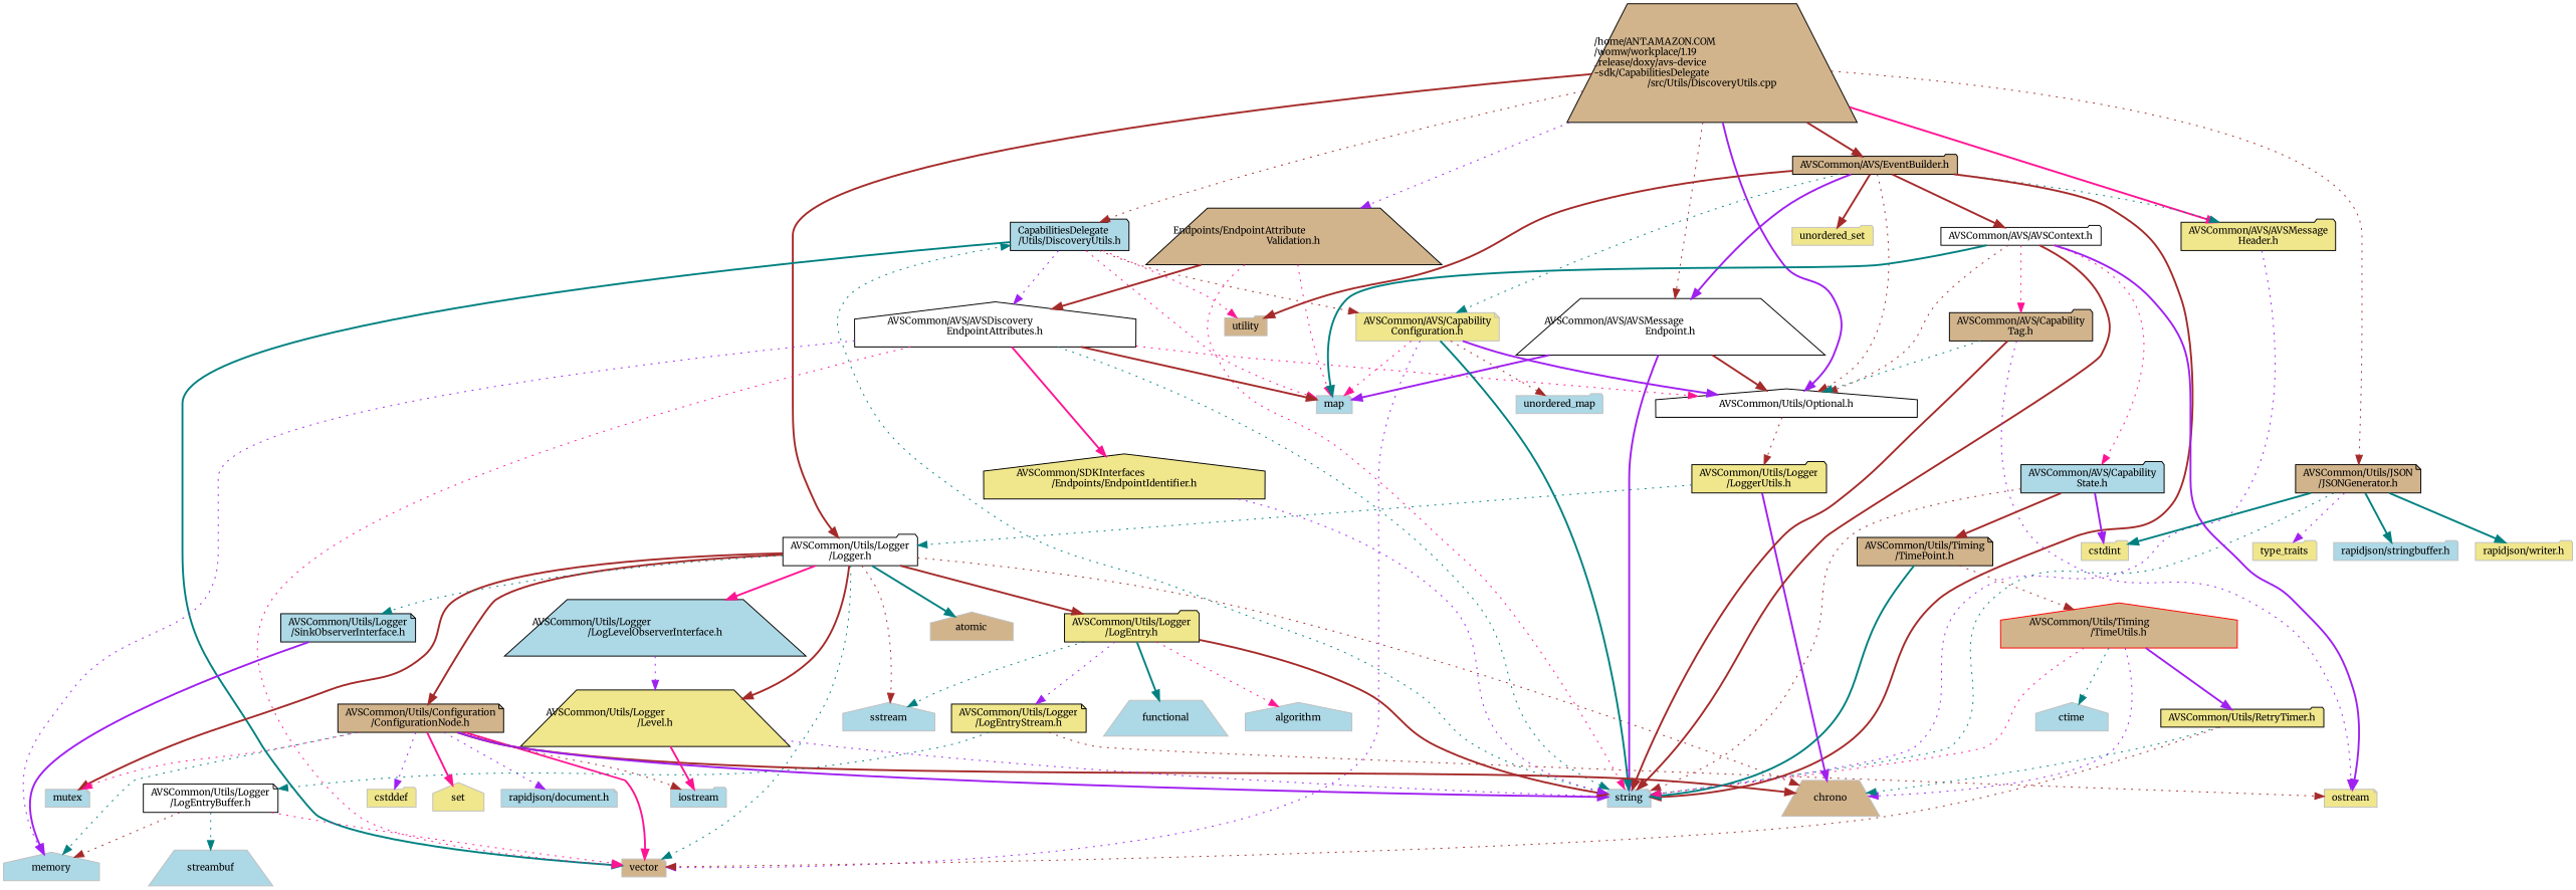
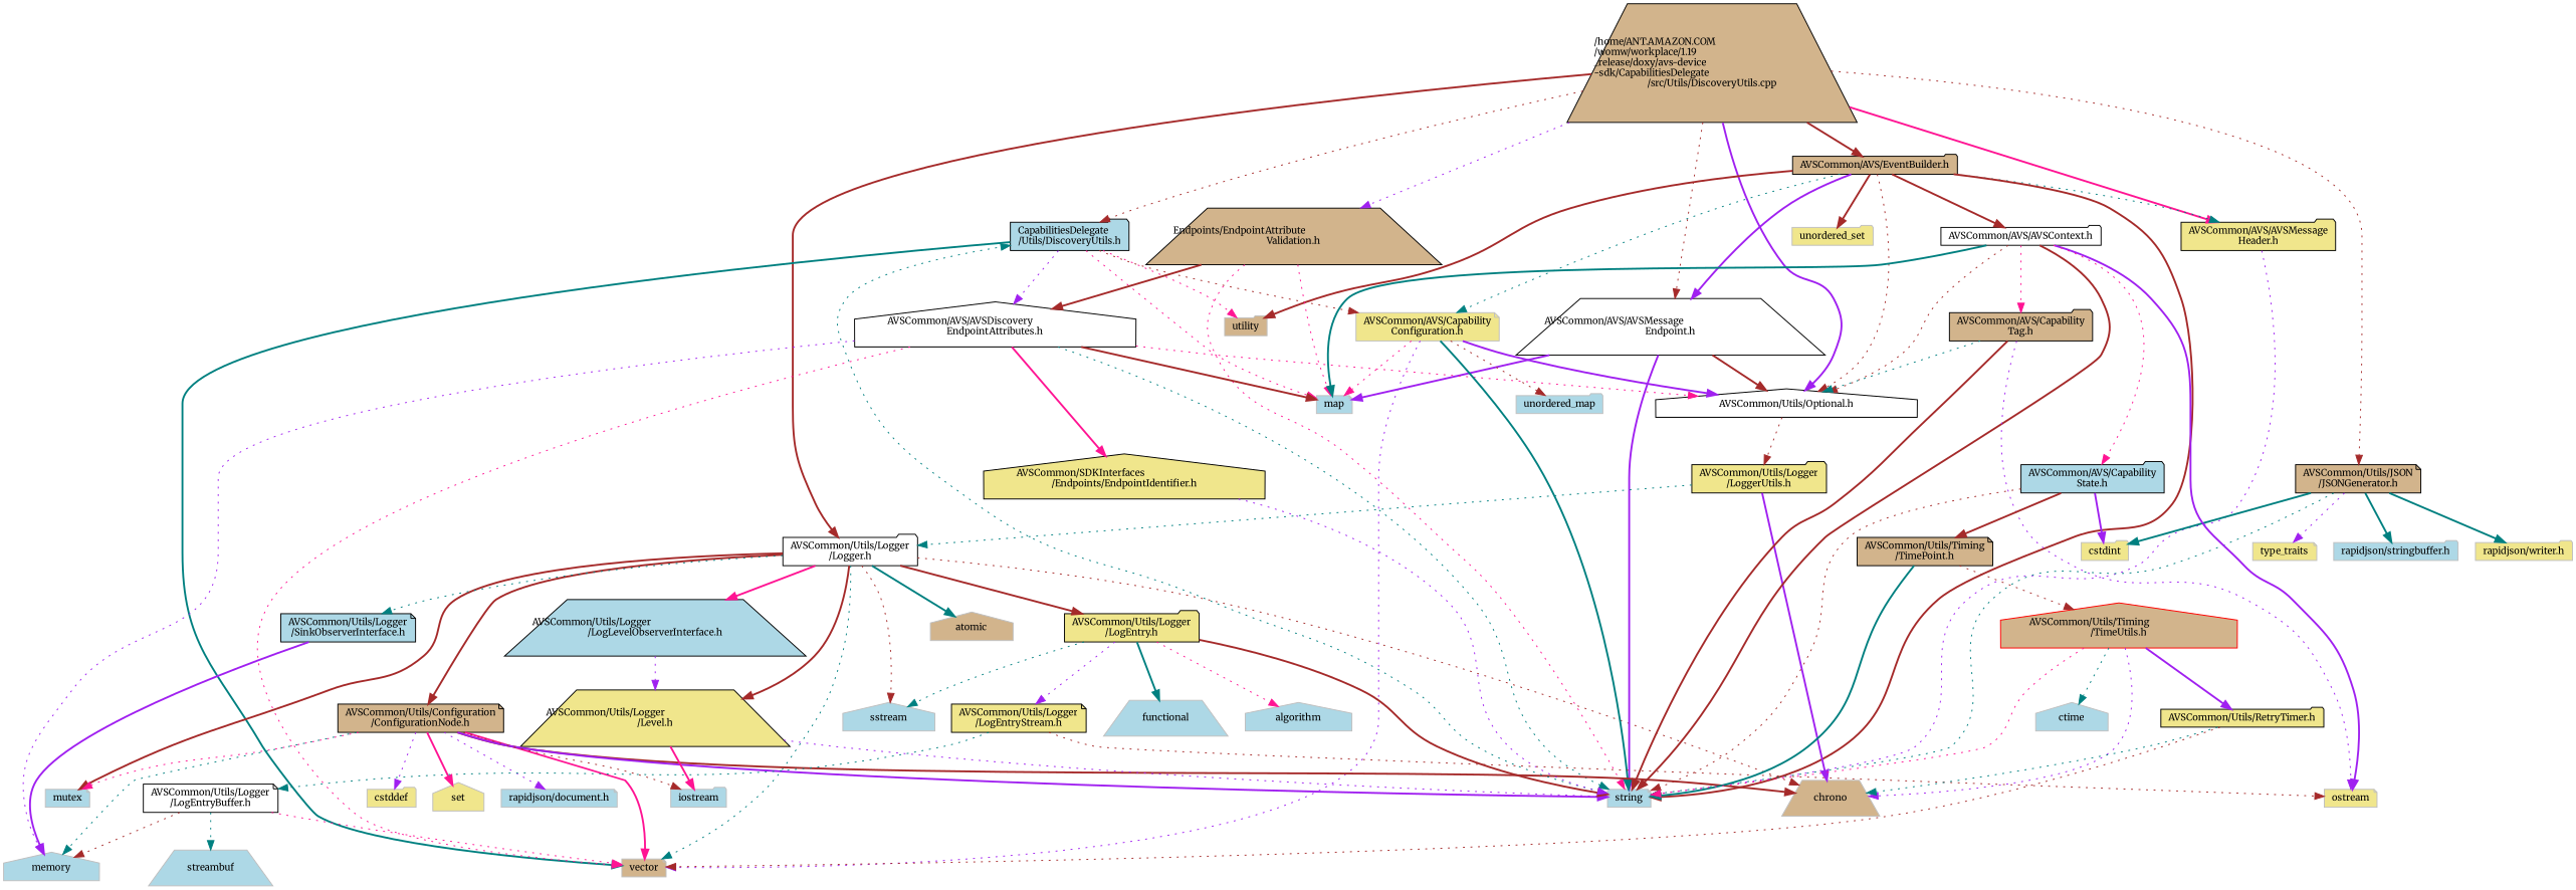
  digraph {
    fontname=Merriweather
    node [color=grey75 fillcolor=lightblue fontname=Merriweather fontsize=10 shape=folder style=filled]
    edge [color=brown fontname=Merriweather fontsize=10 labelfontname=Helvetica labelfontsize=10 style=dotted]
    n1 [color=black fillcolor=tan fontcolor=black height=0.2 label="/home/ANT.AMAZON.COM\l/womw/workplace/1.19\l_release/doxy/avs-device\l-sdk/CapabilitiesDelegate\l/src/Utils/DiscoveryUtils.cpp" shape=trapezium width=0.4]
    n2 [color=black height=0.2 label="CapabilitiesDelegate\l/Utils/DiscoveryUtils.h" width=0.4]
    n3 [color=black fillcolor=white height=0.2 label="AVSCommon/Utils/Optional.h" shape=house width=0.4]
    n4 [color=black fillcolor=white height=0.2 label="AVSCommon/Utils/Logger\l/Logger.h" width=0.4]
    n5 [color=black fillcolor=white height=0.2 label="AVSCommon/AVS/AVSMessage\lEndpoint.h" shape=trapezium width=0.4]
    n6 [color=black fillcolor=khaki height=0.2 label="AVSCommon/AVS/AVSMessage\lHeader.h" width=0.4]
    n7 [color=black fillcolor=tan height=0.2 label="AVSCommon/AVS/EventBuilder.h" width=0.4]
    n8 [color=black fillcolor=tan height=0.2 label="AVSCommon/Utils/JSON\l/JSONGenerator.h" shape=note width=0.4]
    n9 [color=black fillcolor=tan height=0.2 label="Endpoints/EndpointAttribute\lValidation.h" shape=trapezium width=0.4]
    n10 [height=0.2 label=map shape=note width=0.4]
    n11 [fillcolor=tan height=0.2 label=utility width=0.4]
    n12 [fillcolor=tan height=0.2 label=vector shape=note width=0.4]
    n13 [color=black fillcolor=white height=0.2 label="AVSCommon/AVS/AVSDiscovery\lEndpointAttributes.h" shape=house width=0.4]
    n14 [fillcolor=khaki height=0.2 label="AVSCommon/AVS/Capability\lConfiguration.h" shape=note width=0.4]
    n15 [color=black fillcolor=khaki height=0.2 label="AVSCommon/Utils/Logger\l/LoggerUtils.h" width=0.4]
    n16 [fillcolor=tan height=0.2 label=chrono shape=trapezium width=0.4]
    n17 [fillcolor=tan height=0.2 label=atomic shape=house width=0.4]
    n18 [height=0.2 label=mutex shape=note width=0.4]
    n19 [height=0.2 label=sstream shape=house width=0.4]
    n20 [color=black fillcolor=tan height=0.2 label="AVSCommon/Utils/Configuration\l/ConfigurationNode.h" shape=note width=0.4]
    n21 [color=black fillcolor=khaki height=0.2 label="AVSCommon/Utils/Logger\l/Level.h" shape=trapezium width=0.4]
    n22 [color=black fillcolor=khaki height=0.2 label="AVSCommon/Utils/Logger\l/LogEntry.h" width=0.4]
    n23 [color=black height=0.2 label="AVSCommon/Utils/Logger\l/LogLevelObserverInterface.h" shape=trapezium width=0.4]
    n24 [color=black height=0.2 label="AVSCommon/Utils/Logger\l/SinkObserverInterface.h" shape=note width=0.4]
    n25 [height=0.2 label=string shape=note width=0.4]
    n26 [fillcolor=khaki height=0.2 label=unordered_set width=0.4]
    n27 [color=black fillcolor=white height=0.2 label="AVSCommon/AVS/AVSContext.h" width=0.4]
    n28 [fillcolor=khaki height=0.2 label=cstdint width=0.4]
-   n29 [fillcolor=khaki height=0.2 label=type_traits width=0.4]
+   n29 [fillcolor=khaki height=0.2 label=type_traits shape=note width=0.4]
    n30 [height=0.2 label="rapidjson/stringbuffer.h" width=0.4]
    n31 [fillcolor=khaki height=0.2 label="rapidjson/writer.h" width=0.4]
    n32 [height=0.2 label=memory shape=house width=0.4]
    n33 [color=black fillcolor=khaki height=0.2 label="AVSCommon/SDKInterfaces\l/Endpoints/EndpointIdentifier.h" shape=house width=0.4]
    n34 [height=0.2 label=unordered_map width=0.4]
    n35 [fillcolor=khaki height=0.2 label=cstddef width=0.4]
    n36 [height=0.2 label=iostream width=0.4]
    n37 [fillcolor=khaki height=0.2 label=set shape=house width=0.4]
    n38 [height=0.2 label="rapidjson/document.h" shape=note width=0.4]
    n39 [height=0.2 label=algorithm shape=house width=0.4]
    n40 [height=0.2 label=functional shape=trapezium width=0.4]
    n41 [color=black fillcolor=khaki height=0.2 label="AVSCommon/Utils/Logger\l/LogEntryStream.h" shape=note width=0.4]
    n42 [fillcolor=khaki height=0.2 label=ostream shape=note width=0.4]
    n43 [color=black fillcolor=white height=0.2 label="AVSCommon/Utils/Logger\l/LogEntryBuffer.h" shape=note width=0.4]
    n44 [height=0.2 label=streambuf shape=trapezium width=0.4]
    n45 [color=black fillcolor=tan height=0.2 label="AVSCommon/AVS/Capability\lTag.h" width=0.4]
    n46 [color=black height=0.2 label="AVSCommon/AVS/Capability\lState.h" width=0.4]
    n47 [color=black fillcolor=tan height=0.2 label="AVSCommon/Utils/Timing\l/TimePoint.h" shape=note width=0.4]
    n48 [color=red fillcolor=tan height=0.2 label="AVSCommon/Utils/Timing\l/TimeUtils.h" shape=house width=0.4]
    n49 [height=0.2 label=ctime shape=house width=0.4]
    n50 [color=black fillcolor=khaki height=0.2 label="AVSCommon/Utils/RetryTimer.h" width=0.4]
    n1 -> n2
    n1 -> n3 [color=purple style=bold]
    n1 -> n4 [style=bold]
    n1 -> n5
    n1 -> n6 [color=deeppink style=bold]
    n1 -> n7 [style=bold]
    n1 -> n8
    n1 -> n9 [color=purple]
    n2 -> n10 [color=deeppink]
    n2 -> n11 [color=deeppink]
    n2 -> n12 [color=teal style=bold]
    n2 -> n13 [color=purple]
    n2 -> n14
    n3 -> n15
    n4 -> n12 [color=teal]
    n4 -> n16
    n4 -> n17 [color=teal style=bold]
    n4 -> n18 [style=bold]
    n4 -> n19
    n4 -> n20 [style=bold]
    n4 -> n21 [style=bold]
    n4 -> n22 [style=bold]
    n4 -> n23 [color=deeppink style=bold]
    n4 -> n24 [color=teal]
    n5 -> n3 [style=bold]
    n5 -> n10 [color=purple style=bold]
    n5 -> n25 [color=purple style=bold]
    n6 -> n25 [color=purple]
    n7 -> n3
    n7 -> n5 [color=purple style=bold]
    n7 -> n6 [color=teal]
    n7 -> n11 [style=bold]
    n7 -> n14 [color=teal]
    n7 -> n25 [style=bold]
    n7 -> n26 [style=bold]
    n7 -> n27 [style=bold]
    n8 -> n25 [color=teal]
    n8 -> n28 [color=teal style=bold]
    n8 -> n29 [color=purple]
    n8 -> n30 [color=teal style=bold]
    n8 -> n31 [color=teal style=bold]
    n9 -> n10 [color=deeppink]
    n9 -> n13 [style=bold]
    n9 -> n25 [color=deeppink]
    n13 -> n3 [color=deeppink]
    n13 -> n10 [style=bold]
    n13 -> n12 [color=deeppink]
    n13 -> n25 [color=teal]
    n13 -> n32 [color=purple]
    n13 -> n33 [color=deeppink style=bold]
    n14 -> n3 [color=purple style=bold]
    n14 -> n10 [color=deeppink]
    n14 -> n12 [color=purple]
    n14 -> n25 [color=teal style=bold]
    n14 -> n34
    n15 -> n4 [color=teal]
    n15 -> n16 [color=purple style=bold]
    n20 -> n12 [color=deeppink style=bold]
    n20 -> n16 [style=bold]
    n20 -> n18 [color=deeppink]
    n20 -> n25 [color=purple style=bold]
    n20 -> n32 [color=teal]
    n20 -> n35 [color=purple]
    n20 -> n36
    n20 -> n37 [color=deeppink style=bold]
    n20 -> n38 [color=purple]
    n21 -> n25 [color=purple]
    n21 -> n36 [color=deeppink style=bold]
    n22 -> n19 [color=teal]
    n22 -> n25 [style=bold]
    n22 -> n39 [color=deeppink]
    n22 -> n40 [color=teal style=bold]
    n22 -> n41 [color=purple]
    n23 -> n21 [color=purple]
    n24 -> n32 [color=purple style=bold]
    n25 -> n2 [color=teal]
    n27 -> n3
    n27 -> n10 [color=teal style=bold]
    n27 -> n25 [style=bold]
    n27 -> n42 [color=purple style=bold]
    n27 -> n45 [color=deeppink]
    n27 -> n46 [color=deeppink]
    n33 -> n25 [color=purple]
    n41 -> n42
    n41 -> n43 [color=teal]
    n43 -> n12 [color=deeppink]
    n43 -> n32
    n43 -> n44 [color=teal]
    n45 -> n3 [color=teal]
    n45 -> n25 [style=bold]
    n45 -> n42 [color=purple]
    n46 -> n25
    n46 -> n28 [color=purple style=bold]
    n46 -> n47 [style=bold]
    n47 -> n25 [color=teal style=bold]
    n47 -> n48
    n48 -> n16 [color=purple]
    n48 -> n25 [color=deeppink]
    n48 -> n49 [color=teal]
    n48 -> n50 [color=purple style=bold]
    n50 -> n12
    n50 -> n16 [color=teal]
  }
